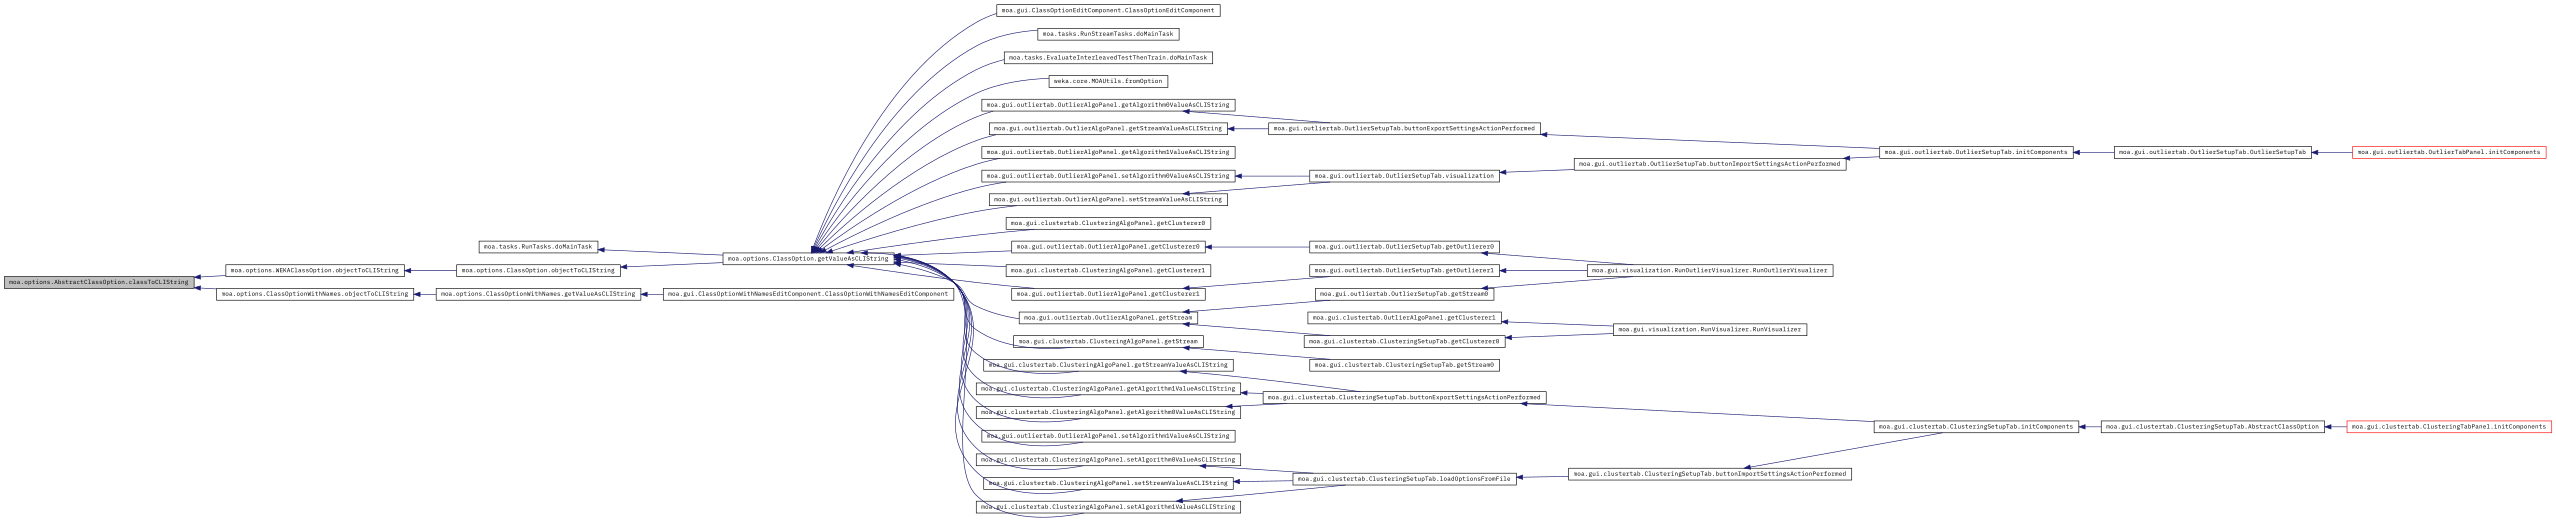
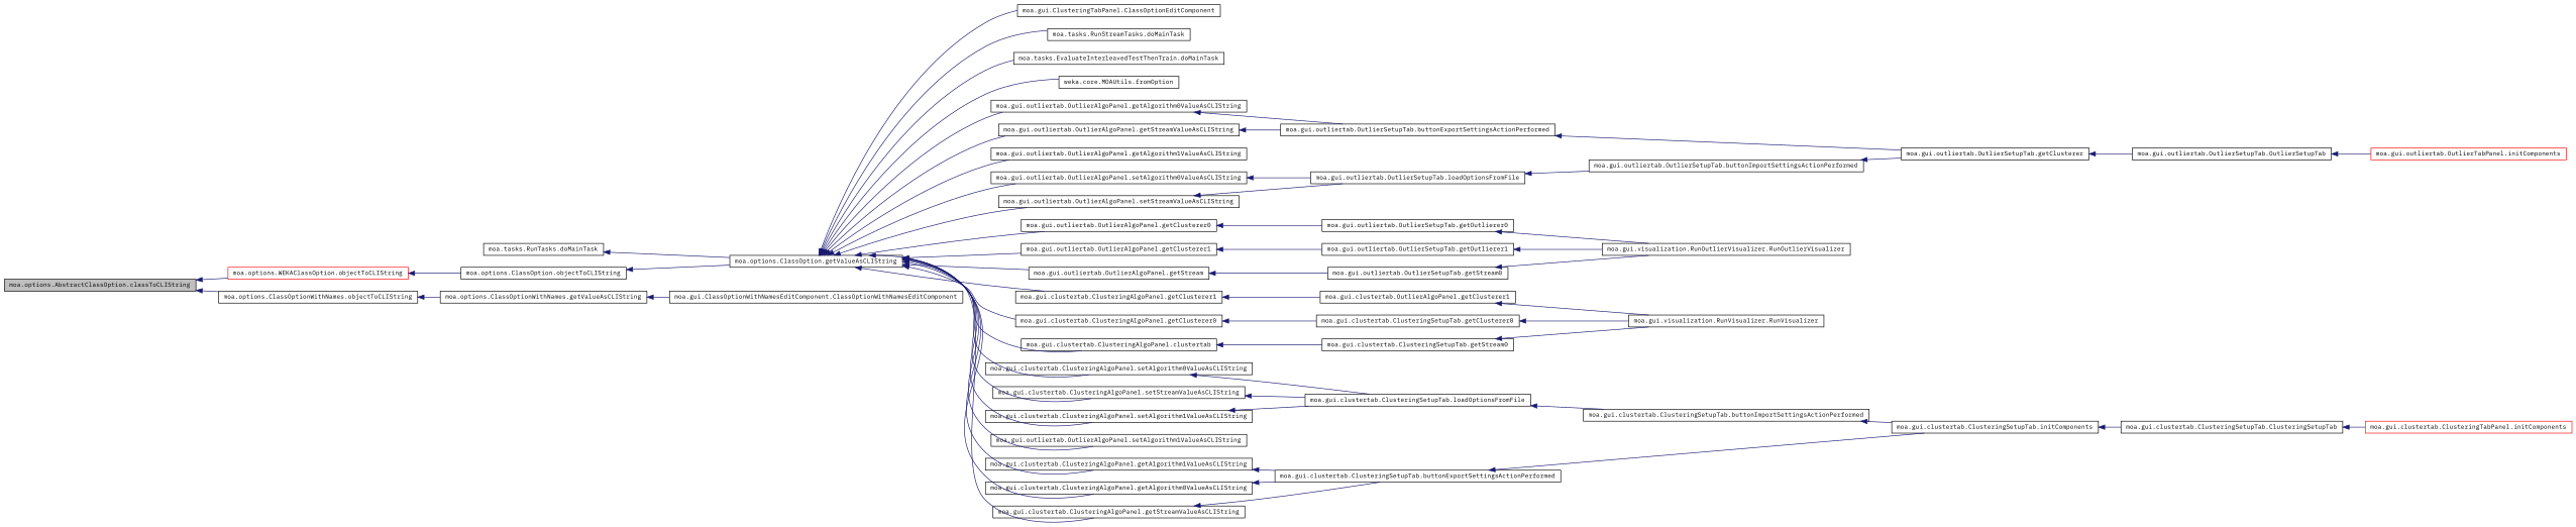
  digraph {
    fontname="IBM Plex Mono"
    rankdir=LR
    node [color=black fillcolor=white fontname="IBM Plex Mono" fontsize=10 shape=record style=filled]
    edge [color=midnightblue dir=back fontname="IBM Plex Mono" fontsize=10 labelfontname=Helvetica labelfontsize=10 style=solid]
    n1 [fillcolor=grey75 fontcolor=black height=0.2 label="moa.options.AbstractClassOption.classToCLIString" width=0.4]
-   n2 [height=0.2 label="moa.options.WEKAClassOption.objectToCLIString" width=0.4]
+   n2 [color=red height=0.2 label="moa.options.WEKAClassOption.objectToCLIString" width=0.4]
    n3 [height=0.2 label="moa.options.ClassOptionWithNames.objectToCLIString" width=0.4]
    n4 [height=0.2 label="moa.options.ClassOption.objectToCLIString" width=0.4]
    n5 [height=0.2 label="moa.options.ClassOptionWithNames.getValueAsCLIString" width=0.4]
    n6 [height=0.2 label="moa.options.ClassOption.getValueAsCLIString" width=0.4]
    n7 [height=0.2 label="moa.gui.ClassOptionWithNamesEditComponent.ClassOptionWithNamesEditComponent" width=0.4]
-   n8 [height=0.2 label="moa.gui.ClassOptionEditComponent.ClassOptionEditComponent" width=0.4]
+   n8 [height=0.2 label="moa.gui.ClusteringTabPanel.ClassOptionEditComponent" width=0.4]
    n9 [height=0.2 label="moa.tasks.RunStreamTasks.doMainTask" width=0.4]
    n10 [height=0.2 label="moa.tasks.EvaluateInterleavedTestThenTrain.doMainTask" width=0.4]
    n11 [height=0.2 label="weka.core.MOAUtils.fromOption" width=0.4]
    n12 [height=0.2 label="moa.gui.outliertab.OutlierAlgoPanel.getAlgorithm0ValueAsCLIString" width=0.4]
    n13 [height=0.2 label="moa.gui.clustertab.ClusteringAlgoPanel.getAlgorithm0ValueAsCLIString" width=0.4]
    n14 [height=0.2 label="moa.gui.outliertab.OutlierAlgoPanel.getAlgorithm1ValueAsCLIString" width=0.4]
    n15 [height=0.2 label="moa.gui.clustertab.ClusteringAlgoPanel.getAlgorithm1ValueAsCLIString" width=0.4]
    n16 [height=0.2 label="moa.gui.outliertab.OutlierAlgoPanel.getClusterer0" width=0.4]
    n17 [height=0.2 label="moa.gui.clustertab.ClusteringAlgoPanel.getClusterer0" width=0.4]
    n18 [height=0.2 label="moa.gui.outliertab.OutlierAlgoPanel.getClusterer1" width=0.4]
    n19 [height=0.2 label="moa.gui.clustertab.ClusteringAlgoPanel.getClusterer1" width=0.4]
    n20 [height=0.2 label="moa.gui.outliertab.OutlierAlgoPanel.getStream" width=0.4]
-   n21 [height=0.2 label="moa.gui.clustertab.ClusteringAlgoPanel.getStream" width=0.4]
+   n21 [height=0.2 label="moa.gui.clustertab.ClusteringAlgoPanel.clustertab" width=0.4]
    n22 [height=0.2 label="moa.gui.outliertab.OutlierAlgoPanel.getStreamValueAsCLIString" width=0.4]
    n23 [height=0.2 label="moa.gui.clustertab.ClusteringAlgoPanel.getStreamValueAsCLIString" width=0.4]
    n24 [height=0.2 label="moa.gui.outliertab.OutlierAlgoPanel.setAlgorithm0ValueAsCLIString" width=0.4]
    n25 [height=0.2 label="moa.gui.clustertab.ClusteringAlgoPanel.setAlgorithm0ValueAsCLIString" width=0.4]
    n26 [height=0.2 label="moa.gui.outliertab.OutlierAlgoPanel.setAlgorithm1ValueAsCLIString" width=0.4]
    n27 [height=0.2 label="moa.gui.clustertab.ClusteringAlgoPanel.setAlgorithm1ValueAsCLIString" width=0.4]
    n28 [height=0.2 label="moa.gui.outliertab.OutlierAlgoPanel.setStreamValueAsCLIString" width=0.4]
    n29 [height=0.2 label="moa.gui.clustertab.ClusteringAlgoPanel.setStreamValueAsCLIString" width=0.4]
    n30 [height=0.2 label="moa.tasks.RunTasks.doMainTask" width=0.4]
    n31 [height=0.2 label="moa.gui.outliertab.OutlierSetupTab.buttonExportSettingsActionPerformed" width=0.4]
    n32 [height=0.2 label="moa.gui.clustertab.ClusteringSetupTab.buttonExportSettingsActionPerformed" width=0.4]
    n33 [height=0.2 label="moa.gui.outliertab.OutlierSetupTab.getOutlierer0" width=0.4]
    n34 [height=0.2 label="moa.gui.clustertab.ClusteringSetupTab.getClusterer0" width=0.4]
    n35 [height=0.2 label="moa.gui.outliertab.OutlierSetupTab.getOutlierer1" width=0.4]
    n36 [height=0.2 label="moa.gui.clustertab.OutlierAlgoPanel.getClusterer1" width=0.4]
    n37 [height=0.2 label="moa.gui.outliertab.OutlierSetupTab.getStream0" width=0.4]
    n38 [height=0.2 label="moa.gui.clustertab.ClusteringSetupTab.getStream0" width=0.4]
-   n39 [height=0.2 label="moa.gui.outliertab.OutlierSetupTab.visualization" width=0.4]
+   n39 [height=0.2 label="moa.gui.outliertab.OutlierSetupTab.loadOptionsFromFile" width=0.4]
    n40 [height=0.2 label="moa.gui.clustertab.ClusteringSetupTab.loadOptionsFromFile" width=0.4]
-   n41 [height=0.2 label="moa.gui.outliertab.OutlierSetupTab.initComponents" width=0.4]
+   n41 [height=0.2 label="moa.gui.outliertab.OutlierSetupTab.getClusterer" width=0.4]
    n42 [height=0.2 label="moa.gui.outliertab.OutlierSetupTab.OutlierSetupTab" width=0.4]
    n43 [color=red height=0.2 label="moa.gui.outliertab.OutlierTabPanel.initComponents" width=0.4]
    n44 [height=0.2 label="moa.gui.clustertab.ClusteringSetupTab.initComponents" width=0.4]
-   n45 [height=0.2 label="moa.gui.clustertab.ClusteringSetupTab.AbstractClassOption" width=0.4]
+   n45 [height=0.2 label="moa.gui.clustertab.ClusteringSetupTab.ClusteringSetupTab" width=0.4]
    n46 [color=red height=0.2 label="moa.gui.clustertab.ClusteringTabPanel.initComponents" width=0.4]
    n47 [height=0.2 label="moa.gui.visualization.RunOutlierVisualizer.RunOutlierVisualizer" width=0.4]
    n48 [height=0.2 label="moa.gui.visualization.RunVisualizer.RunVisualizer" width=0.4]
    n49 [height=0.2 label="moa.gui.outliertab.OutlierSetupTab.buttonImportSettingsActionPerformed" width=0.4]
    n50 [height=0.2 label="moa.gui.clustertab.ClusteringSetupTab.buttonImportSettingsActionPerformed" width=0.4]
    n1 -> n2
    n1 -> n3
    n2 -> n4
    n3 -> n5
    n4 -> n6
    n5 -> n7
    n6 -> n8
    n6 -> n9
    n6 -> n10
    n6 -> n11
    n6 -> n12
    n6 -> n13
    n6 -> n14
    n6 -> n15
    n6 -> n16
    n6 -> n17
    n6 -> n18
    n6 -> n19
    n6 -> n20
    n6 -> n21
    n6 -> n22
    n6 -> n23
    n6 -> n24
    n6 -> n25
    n6 -> n26
    n6 -> n27
    n6 -> n28
    n6 -> n29
    n12 -> n31
    n13 -> n32
    n15 -> n32
    n16 -> n33
-   n20 -> n34
+   n17 -> n34
    n18 -> n35
+   n19 -> n36
    n20 -> n37
    n21 -> n38
    n22 -> n31
    n23 -> n32
    n24 -> n39
    n25 -> n40
    n27 -> n40
    n28 -> n39
    n29 -> n40
    n30 -> n6
    n31 -> n41
    n32 -> n44
    n33 -> n47
    n34 -> n48
    n35 -> n47
    n36 -> n48
    n37 -> n47
+   n38 -> n48
    n39 -> n49
    n40 -> n50
    n41 -> n42
    n42 -> n43
    n44 -> n45
    n45 -> n46
    n49 -> n41
    n50 -> n44
  }
